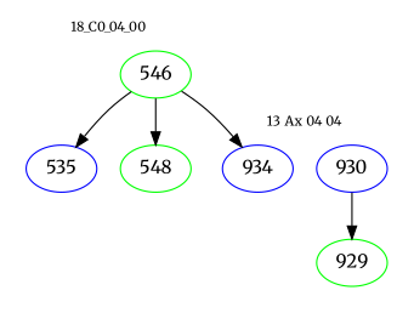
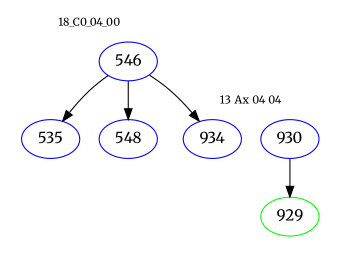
  digraph {
    fontname=Merriweather
    node [color=blue fontname=Merriweather]
    edge [color=black fontname=Merriweather]
    n1 [label=930]
    n2 [color=green label=929]
    n3 [label=934]
-   n4 [color=green label=546]
+   n4 [label=546]
    n5 [label=535]
-   n6 [color=green label=548]
+   n6 [label=548]
    subgraph cluster_1 {
      color=white
      fontsize=10
      label="13_Ax_04_04"
      n1
      n2
      n3
    }
    subgraph cluster_2 {
      color=white
      fontsize=10
      label="18_C0_04_00"
      n4
      n5
      n6
    }
    n1 -> n2
    n4 -> n3
    n4 -> n5
    n4 -> n6
  }
